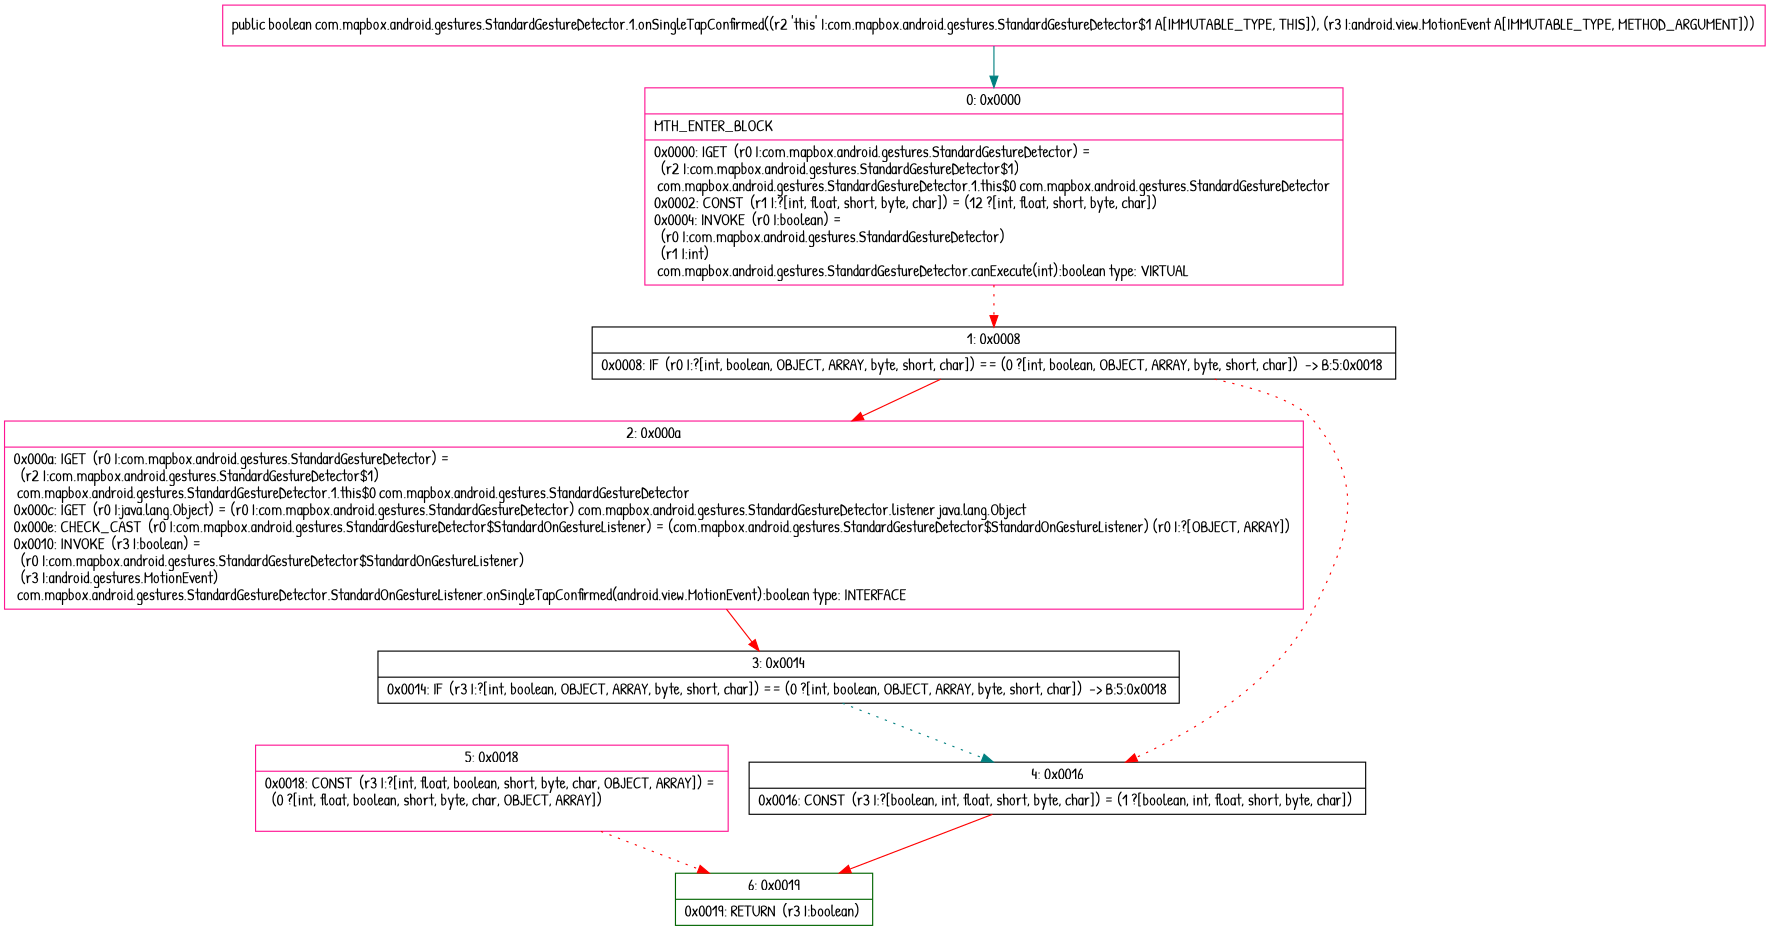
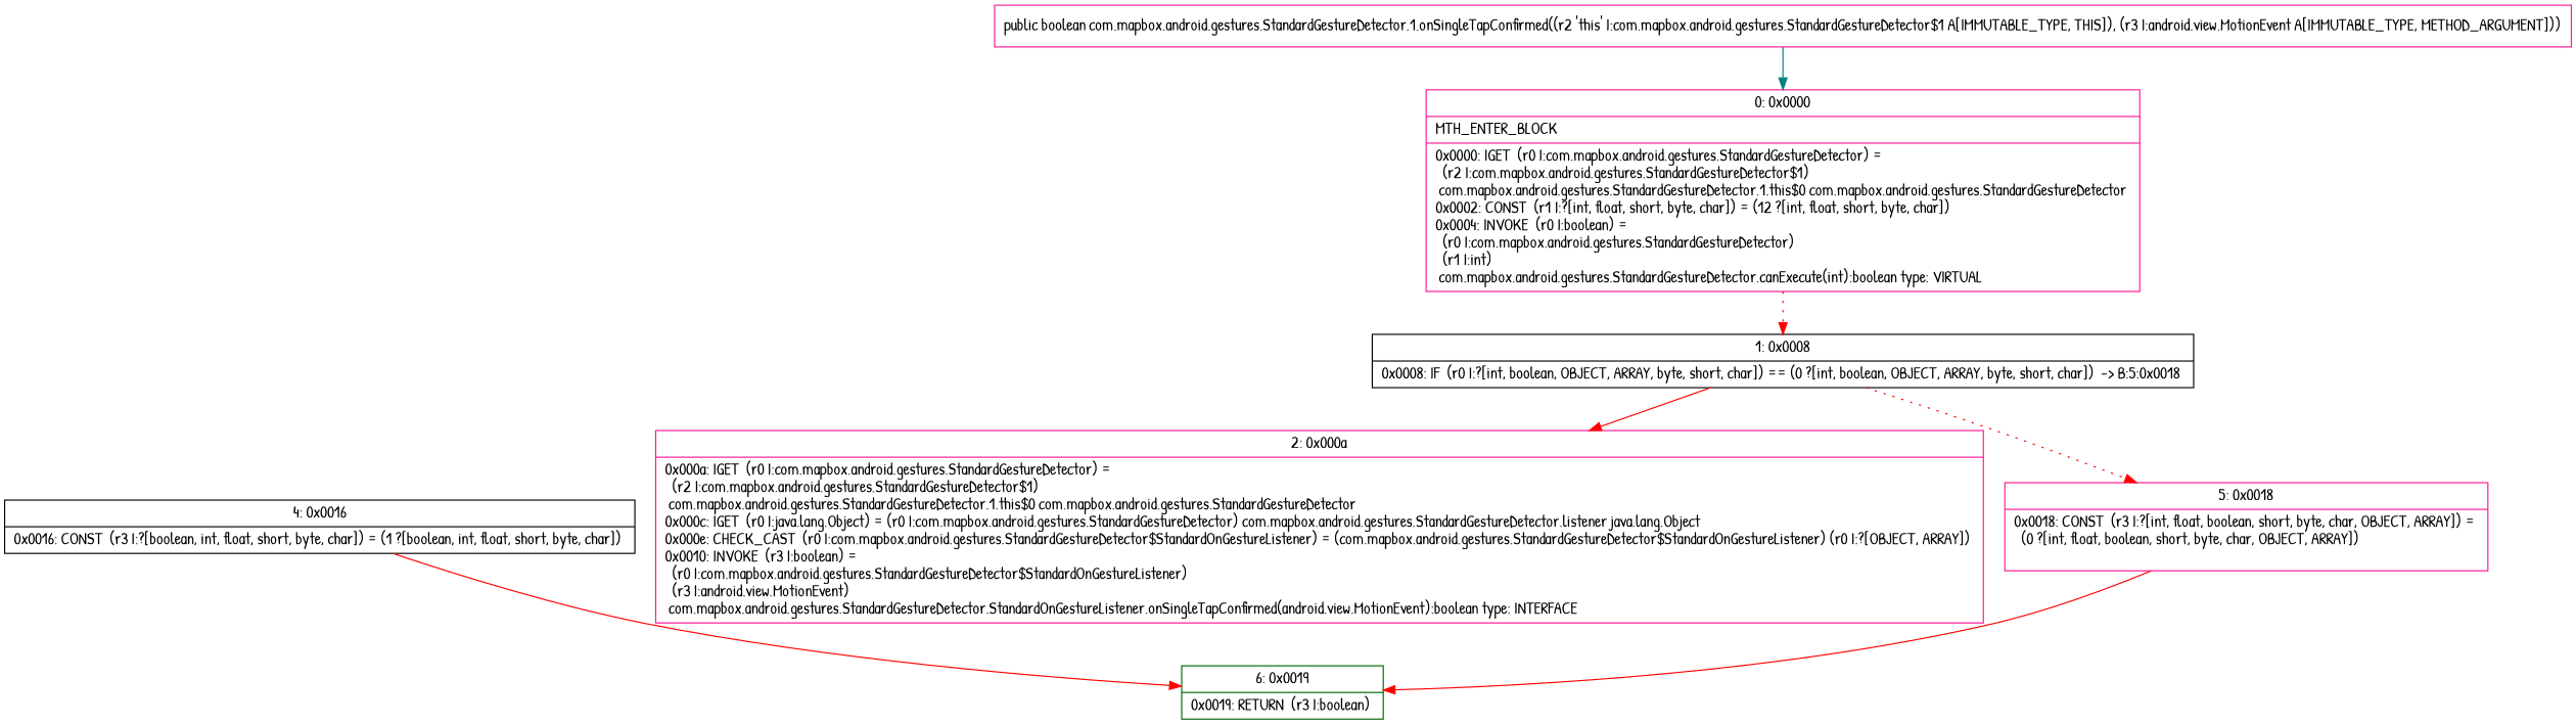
  digraph {
    fontname="Patrick Hand"
    node [color=deeppink fontname="Patrick Hand" shape=record]
    edge [color=red fontname="Patrick Hand" style=dotted]
    n1 [label="{0\:\ 0x0000|MTH_ENTER_BLOCK\l|0x0000: IGET  (r0 I:com.mapbox.android.gestures.StandardGestureDetector) = \l  (r2 I:com.mapbox.android.gestures.StandardGestureDetector$1)\l com.mapbox.android.gestures.StandardGestureDetector.1.this$0 com.mapbox.android.gestures.StandardGestureDetector \l0x0002: CONST  (r1 I:?[int, float, short, byte, char]) = (12 ?[int, float, short, byte, char]) \l0x0004: INVOKE  (r0 I:boolean) = \l  (r0 I:com.mapbox.android.gestures.StandardGestureDetector)\l  (r1 I:int)\l com.mapbox.android.gestures.StandardGestureDetector.canExecute(int):boolean type: VIRTUAL \l}"]
    n2 [color=black label="{1\:\ 0x0008|0x0008: IF  (r0 I:?[int, boolean, OBJECT, ARRAY, byte, short, char]) == (0 ?[int, boolean, OBJECT, ARRAY, byte, short, char])  \-\> B:5:0x0018 \l}"]
-   n3 [label="{2\:\ 0x000a|0x000a: IGET  (r0 I:com.mapbox.android.gestures.StandardGestureDetector) = \l  (r2 I:com.mapbox.android.gestures.StandardGestureDetector$1)\l com.mapbox.android.gestures.StandardGestureDetector.1.this$0 com.mapbox.android.gestures.StandardGestureDetector \l0x000c: IGET  (r0 I:java.lang.Object) = (r0 I:com.mapbox.android.gestures.StandardGestureDetector) com.mapbox.android.gestures.StandardGestureDetector.listener java.lang.Object \l0x000e: CHECK_CAST  (r0 I:com.mapbox.android.gestures.StandardGestureDetector$StandardOnGestureListener) = (com.mapbox.android.gestures.StandardGestureDetector$StandardOnGestureListener) (r0 I:?[OBJECT, ARRAY]) \l0x0010: INVOKE  (r3 I:boolean) = \l  (r0 I:com.mapbox.android.gestures.StandardGestureDetector$StandardOnGestureListener)\l  (r3 I:android.gestures.MotionEvent)\l com.mapbox.android.gestures.StandardGestureDetector.StandardOnGestureListener.onSingleTapConfirmed(android.view.MotionEvent):boolean type: INTERFACE \l}"]
+   n3 [label="{2\:\ 0x000a|0x000a: IGET  (r0 I:com.mapbox.android.gestures.StandardGestureDetector) = \l  (r2 I:com.mapbox.android.gestures.StandardGestureDetector$1)\l com.mapbox.android.gestures.StandardGestureDetector.1.this$0 com.mapbox.android.gestures.StandardGestureDetector \l0x000c: IGET  (r0 I:java.lang.Object) = (r0 I:com.mapbox.android.gestures.StandardGestureDetector) com.mapbox.android.gestures.StandardGestureDetector.listener java.lang.Object \l0x000e: CHECK_CAST  (r0 I:com.mapbox.android.gestures.StandardGestureDetector$StandardOnGestureListener) = (com.mapbox.android.gestures.StandardGestureDetector$StandardOnGestureListener) (r0 I:?[OBJECT, ARRAY]) \l0x0010: INVOKE  (r3 I:boolean) = \l  (r0 I:com.mapbox.android.gestures.StandardGestureDetector$StandardOnGestureListener)\l  (r3 I:android.view.MotionEvent)\l com.mapbox.android.gestures.StandardGestureDetector.StandardOnGestureListener.onSingleTapConfirmed(android.view.MotionEvent):boolean type: INTERFACE \l}"]
    n4 [label="{5\:\ 0x0018|0x0018: CONST  (r3 I:?[int, float, boolean, short, byte, char, OBJECT, ARRAY]) = \l  (0 ?[int, float, boolean, short, byte, char, OBJECT, ARRAY])\l \l}"]
-   n5 [color=black label="{3\:\ 0x0014|0x0014: IF  (r3 I:?[int, boolean, OBJECT, ARRAY, byte, short, char]) == (0 ?[int, boolean, OBJECT, ARRAY, byte, short, char])  \-\> B:5:0x0018 \l}"]
    n6 [color=darkgreen label="{6\:\ 0x0019|0x0019: RETURN  (r3 I:boolean) \l}"]
    n7 [color=black label="{4\:\ 0x0016|0x0016: CONST  (r3 I:?[boolean, int, float, short, byte, char]) = (1 ?[boolean, int, float, short, byte, char]) \l}"]
    n8 [label="{public boolean com.mapbox.android.gestures.StandardGestureDetector.1.onSingleTapConfirmed((r2 'this' I:com.mapbox.android.gestures.StandardGestureDetector$1 A[IMMUTABLE_TYPE, THIS]), (r3 I:android.view.MotionEvent A[IMMUTABLE_TYPE, METHOD_ARGUMENT])) }"]
    n1 -> n2
    n2 -> n3 [style=solid]
-   n2 -> n7
-   n3 -> n5 [style=solid]
-   n4 -> n6
-   n5 -> n7 [color=teal]
+   n2 -> n4
+   n4 -> n6 [style=solid]
    n7 -> n6 [style=solid]
    n8 -> n1 [color=teal style=solid]
  }
